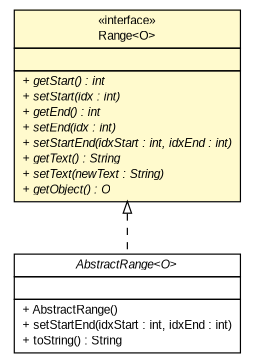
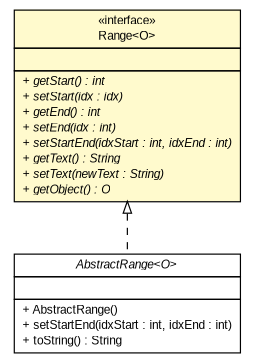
  digraph {
    nodesep=0.25
    ranksep=0.5
    node [fontcolor=black fontname=arial fontsize=10.0 shape=plaintext]
-   n1 [label=<<table title="org.tanjakostic.jcleancim.docgen.writer.Range" border="0" cellborder="1" cellspacing="0" cellpadding="2" port="p" bgcolor="lemonChiffon" href="./Range.html"> 		<tr><td><table border="0" cellspacing="0" cellpadding="1"> <tr><td align="center" balign="center"> &#171;interface&#187; </td></tr> <tr><td align="center" balign="center"> Range&lt;O&gt; </td></tr> 		</table></td></tr> 		<tr><td><table border="0" cellspacing="0" cellpadding="1"> <tr><td align="left" balign="left">  </td></tr> 		</table></td></tr> 		<tr><td><table border="0" cellspacing="0" cellpadding="1"> <tr><td align="left" balign="left"><font face="Arial Italic" point-size="10.0"> + getStart() : int </font></td></tr> <tr><td align="left" balign="left"><font face="Arial Italic" point-size="10.0"> + setStart(idx : int) </font></td></tr> <tr><td align="left" balign="left"><font face="Arial Italic" point-size="10.0"> + getEnd() : int </font></td></tr> <tr><td align="left" balign="left"><font face="Arial Italic" point-size="10.0"> + setEnd(idx : int) </font></td></tr> <tr><td align="left" balign="left"><font face="Arial Italic" point-size="10.0"> + setStartEnd(idxStart : int, idxEnd : int) </font></td></tr> <tr><td align="left" balign="left"><font face="Arial Italic" point-size="10.0"> + getText() : String </font></td></tr> <tr><td align="left" balign="left"><font face="Arial Italic" point-size="10.0"> + setText(newText : String) </font></td></tr> <tr><td align="left" balign="left"><font face="Arial Italic" point-size="10.0"> + getObject() : O </font></td></tr> 		</table></td></tr> 		</table>>]
+   n1 [label=<<table title="org.tanjakostic.jcleancim.docgen.writer.Range" border="0" cellborder="1" cellspacing="0" cellpadding="2" port="p" bgcolor="lemonChiffon" href="./Range.html"> 		<tr><td><table border="0" cellspacing="0" cellpadding="1"> <tr><td align="center" balign="center"> &#171;interface&#187; </td></tr> <tr><td align="center" balign="center"> Range&lt;O&gt; </td></tr> 		</table></td></tr> 		<tr><td><table border="0" cellspacing="0" cellpadding="1"> <tr><td align="left" balign="left">  </td></tr> 		</table></td></tr> 		<tr><td><table border="0" cellspacing="0" cellpadding="1"> <tr><td align="left" balign="left"><font face="Arial Italic" point-size="10.0"> + getStart() : int </font></td></tr> <tr><td align="left" balign="left"><font face="Arial Italic" point-size="10.0"> + setStart(idx : idx) </font></td></tr> <tr><td align="left" balign="left"><font face="Arial Italic" point-size="10.0"> + getEnd() : int </font></td></tr> <tr><td align="left" balign="left"><font face="Arial Italic" point-size="10.0"> + setEnd(idx : int) </font></td></tr> <tr><td align="left" balign="left"><font face="Arial Italic" point-size="10.0"> + setStartEnd(idxStart : int, idxEnd : int) </font></td></tr> <tr><td align="left" balign="left"><font face="Arial Italic" point-size="10.0"> + getText() : String </font></td></tr> <tr><td align="left" balign="left"><font face="Arial Italic" point-size="10.0"> + setText(newText : String) </font></td></tr> <tr><td align="left" balign="left"><font face="Arial Italic" point-size="10.0"> + getObject() : O </font></td></tr> 		</table></td></tr> 		</table>>]
    n2 [label=<<table title="org.tanjakostic.jcleancim.docgen.writer.AbstractRange" border="0" cellborder="1" cellspacing="0" cellpadding="2" port="p" href="./AbstractRange.html"> 		<tr><td><table border="0" cellspacing="0" cellpadding="1"> <tr><td align="center" balign="center"><font face="Arial Italic"> AbstractRange&lt;O&gt; </font></td></tr> 		</table></td></tr> 		<tr><td><table border="0" cellspacing="0" cellpadding="1"> <tr><td align="left" balign="left">  </td></tr> 		</table></td></tr> 		<tr><td><table border="0" cellspacing="0" cellpadding="1"> <tr><td align="left" balign="left"> + AbstractRange() </td></tr> <tr><td align="left" balign="left"> + setStartEnd(idxStart : int, idxEnd : int) </td></tr> <tr><td align="left" balign="left"> + toString() : String </td></tr> 		</table></td></tr> 		</table>>]
    n1 -> n2 [arrowtail=empty dir=back fontname=arial fontsize=10 headport=p labelfontname=arial labelfontsize=10 style=dashed tailport=p]
  }
